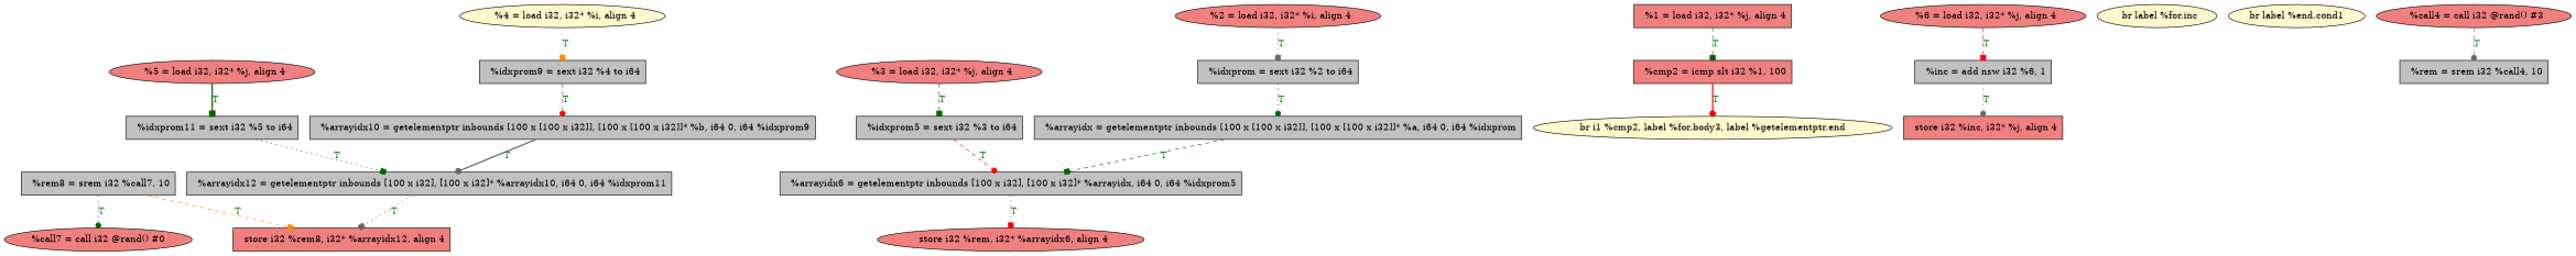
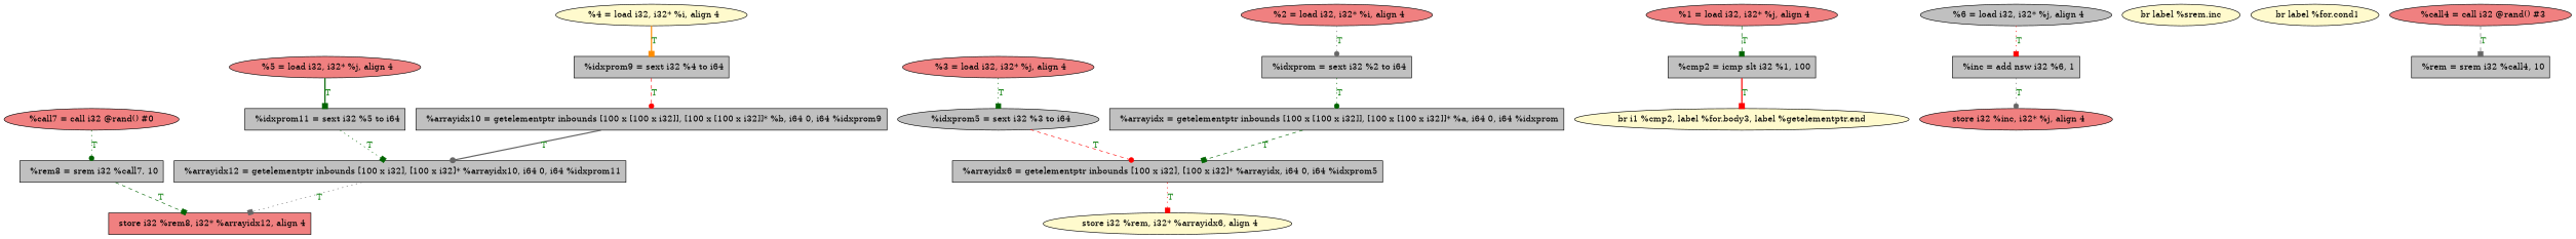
  digraph {
    node [fillcolor=grey shape=ellipse style=filled]
    edge [arrowhead=box color=darkgreen fontcolor=forestgreen style=dashed]
    n1 [fillcolor=lightcoral label="%call7 = call i32 @rand() #0"]
    n2 [label="  %rem8 = srem i32 %call7, 10" shape=rectangle]
    n3 [fillcolor=lightcoral label="  store i32 %rem8, i32* %arrayidx12, align 4" shape=box]
    n4 [label="  %arrayidx6 = getelementptr inbounds [100 x i32], [100 x i32]* %arrayidx, i64 0, i64 %idxprom5" shape=rectangle]
-   n5 [fillcolor=lightcoral label="  store i32 %rem, i32* %arrayidx6, align 4"]
-   n6 [fillcolor=lightcoral label="  %cmp2 = icmp slt i32 %1, 100" shape=rectangle]
+   n5 [fillcolor=lemonchiffon label="  store i32 %rem, i32* %arrayidx6, align 4"]
+   n6 [label="  %cmp2 = icmp slt i32 %1, 100" shape=rectangle]
    n7 [fillcolor=lemonchiffon label="br i1 %cmp2, label %for.body3, label %getelementptr.end"]
    n8 [fillcolor=lightcoral label="  %3 = load i32, i32* %j, align 4"]
-   n9 [label="  %idxprom5 = sext i32 %3 to i64" shape=rectangle]
-   n10 [fillcolor=lightcoral label="  %1 = load i32, i32* %j, align 4" shape=box]
+   n9 [label="  %idxprom5 = sext i32 %3 to i64"]
+   n10 [fillcolor=lightcoral label="  %1 = load i32, i32* %j, align 4"]
    n11 [label="  %arrayidx12 = getelementptr inbounds [100 x i32], [100 x i32]* %arrayidx10, i64 0, i64 %idxprom11" shape=rectangle]
    n12 [label="  %inc = add nsw i32 %6, 1" shape=rectangle]
-   n13 [fillcolor=lightcoral label="  store i32 %inc, i32* %j, align 4" shape=box]
+   n13 [fillcolor=lightcoral label="  store i32 %inc, i32* %j, align 4"]
    n14 [label="  %idxprom11 = sext i32 %5 to i64" shape=rectangle]
-   n15 [fillcolor=lemonchiffon label="  br label %for.inc"]
+   n15 [fillcolor=lemonchiffon label="br label %srem.inc"]
    n16 [fillcolor=lightcoral label="  %5 = load i32, i32* %j, align 4"]
-   n17 [fillcolor=lightcoral label="  %6 = load i32, i32* %j, align 4"]
+   n17 [label="  %6 = load i32, i32* %j, align 4"]
    n18 [label="  %arrayidx = getelementptr inbounds [100 x [100 x i32]], [100 x [100 x i32]]* %a, i64 0, i64 %idxprom" shape=rectangle]
    n19 [label="  %idxprom = sext i32 %2 to i64" shape=rectangle]
    n20 [label="  %arrayidx10 = getelementptr inbounds [100 x [100 x i32]], [100 x [100 x i32]]* %b, i64 0, i64 %idxprom9" shape=rectangle]
-   n21 [fillcolor=lemonchiffon label="br label %end.cond1"]
+   n21 [fillcolor=lemonchiffon label="  br label %for.cond1"]
    n22 [fillcolor=lightcoral label="  %2 = load i32, i32* %i, align 4"]
    n23 [fillcolor=lemonchiffon label="  %4 = load i32, i32* %i, align 4"]
    n24 [label="  %idxprom9 = sext i32 %4 to i64" shape=rectangle]
    n25 [label="  %rem = srem i32 %call4, 10" shape=rectangle]
    n26 [fillcolor=lightcoral label="  %call4 = call i32 @rand() #3"]
-   n2 -> n1 [arrowhead=dot label=T style=dotted]
-   n2 -> n3 [color=darkorange label=T]
+   n1 -> n2 [arrowhead=dot label=T style=dotted]
+   n2 -> n3 [label=T]
    n4 -> n5 [color=red label=T style=dotted]
-   n6 -> n7 [arrowhead=dot color=red label=T style=bold]
-   n8 -> n9 [label=T]
+   n6 -> n7 [color=red label=T style=bold]
+   n8 -> n9 [label=T style=dotted]
    n9 -> n4 [arrowhead=dot color=red label=T]
    n10 -> n6 [label=T]
    n11 -> n3 [color=gray40 label=T style=dotted]
    n12 -> n13 [arrowhead=dot color=gray40 label=T style=dotted]
    n14 -> n11 [label=T style=dotted]
    n16 -> n14 [label=T style=bold]
-   n17 -> n12 [color=red label=T]
+   n17 -> n12 [color=red label=T style=dotted]
    n18 -> n4 [label=T]
    n19 -> n18 [arrowhead=dot label=T style=dotted]
    n20 -> n11 [arrowhead=dot color=gray40 label=T style=bold]
-   n22 -> n19 [color=gray40 label=T style=dotted]
-   n23 -> n24 [color=darkorange label=T style=dotted]
+   n22 -> n19 [arrowhead=dot color=gray40 label=T style=dotted]
+   n23 -> n24 [color=darkorange label=T style=bold]
    n24 -> n20 [arrowhead=dot color=red label=T]
-   n26 -> n25 [arrowhead=dot color=gray40 label=T]
+   n26 -> n25 [color=gray40 label=T]
  }
